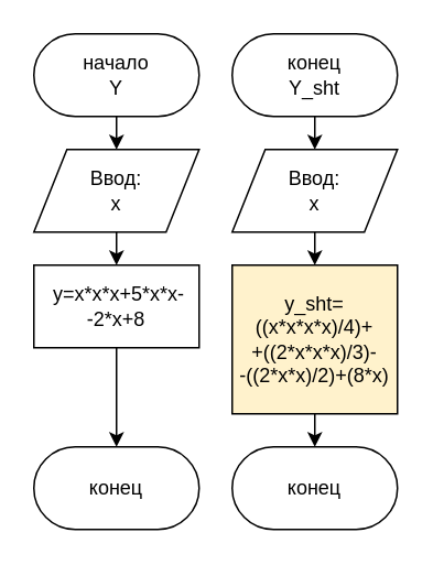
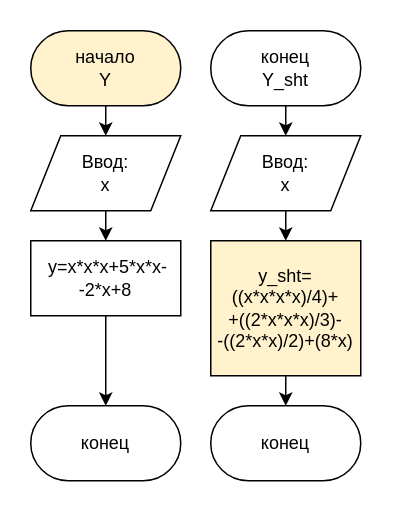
  <mxCell id="0" />
  <mxCell id="1" parent="0" />
  <mxCell id="2" style="edgeStyle=orthogonalEdgeStyle;rounded=0;orthogonalLoop=1;jettySize=auto;html=1;exitX=0.5;exitY=1;exitDx=0;exitDy=0;entryX=0.5;entryY=0;entryDx=0;entryDy=0;" parent="1" source="3" target="5" edge="1"><mxGeometry relative="1" as="geometry" /></mxCell>
- <mxCell id="3" value="начало&lt;br&gt;Y" style="rounded=1;whiteSpace=wrap;html=1;arcSize=50;" parent="1" vertex="1"><mxGeometry x="20" y="20" width="100" height="50" as="geometry" /></mxCell>
+ <mxCell id="3" value="начало&lt;br&gt;Y" style="rounded=1;whiteSpace=wrap;html=1;arcSize=50;fillColor=#fff2cc;" parent="1" vertex="1"><mxGeometry x="20" y="20" width="100" height="50" as="geometry" /></mxCell>
  <mxCell id="4" style="edgeStyle=orthogonalEdgeStyle;rounded=0;orthogonalLoop=1;jettySize=auto;html=1;exitX=0.5;exitY=1;exitDx=0;exitDy=0;entryX=0.5;entryY=0;entryDx=0;entryDy=0;" parent="1" source="5" target="7" edge="1"><mxGeometry relative="1" as="geometry" /></mxCell>
  <mxCell id="5" value="Ввод:&lt;br&gt;x" style="shape=parallelogram;perimeter=parallelogramPerimeter;whiteSpace=wrap;html=1;fixedSize=1;" parent="1" vertex="1"><mxGeometry x="20" y="90" width="100" height="50" as="geometry" /></mxCell>
  <mxCell id="6" style="edgeStyle=orthogonalEdgeStyle;rounded=0;orthogonalLoop=1;jettySize=auto;html=1;exitX=0.5;exitY=1;exitDx=0;exitDy=0;entryX=0.5;entryY=0;entryDx=0;entryDy=0;" parent="1" source="7" target="8" edge="1"><mxGeometry relative="1" as="geometry" /></mxCell>
  <mxCell id="7" value="&amp;nbsp;y=x*x*x+5*x*x-&lt;br&gt;-2*x+8" style="rounded=0;whiteSpace=wrap;html=1;" parent="1" vertex="1"><mxGeometry x="20" y="160" width="100" height="50" as="geometry" /></mxCell>
  <mxCell id="8" value="конец" style="rounded=1;whiteSpace=wrap;html=1;arcSize=50;" parent="1" vertex="1"><mxGeometry x="20" y="270" width="100" height="50" as="geometry" /></mxCell>
  <mxCell id="9" style="edgeStyle=orthogonalEdgeStyle;rounded=0;orthogonalLoop=1;jettySize=auto;html=1;exitX=0.5;exitY=1;exitDx=0;exitDy=0;entryX=0.5;entryY=0;entryDx=0;entryDy=0;" parent="1" source="10" target="12" edge="1"><mxGeometry relative="1" as="geometry" /></mxCell>
  <mxCell id="10" value="конец&lt;br&gt;Y_sht" style="rounded=1;whiteSpace=wrap;html=1;arcSize=50;" parent="1" vertex="1"><mxGeometry x="140" y="20" width="100" height="50" as="geometry" /></mxCell>
  <mxCell id="11" style="edgeStyle=orthogonalEdgeStyle;rounded=0;orthogonalLoop=1;jettySize=auto;html=1;exitX=0.5;exitY=1;exitDx=0;exitDy=0;entryX=0.5;entryY=0;entryDx=0;entryDy=0;" parent="1" source="12" target="14" edge="1"><mxGeometry relative="1" as="geometry" /></mxCell>
  <mxCell id="12" value="Ввод:&lt;br&gt;x" style="shape=parallelogram;perimeter=parallelogramPerimeter;whiteSpace=wrap;html=1;fixedSize=1;" parent="1" vertex="1"><mxGeometry x="140" y="90" width="100" height="50" as="geometry" /></mxCell>
  <mxCell id="13" style="edgeStyle=orthogonalEdgeStyle;rounded=0;orthogonalLoop=1;jettySize=auto;html=1;exitX=0.5;exitY=1;exitDx=0;exitDy=0;entryX=0.5;entryY=0;entryDx=0;entryDy=0;" parent="1" source="14" target="15" edge="1"><mxGeometry relative="1" as="geometry" /></mxCell>
  <mxCell id="14" value="y_sht=((x*x*x*x)/4)+&lt;br&gt;+((2*x*x*x)/3)-&lt;br&gt;-((2*x*x)/2)+(8*x)" style="rounded=0;whiteSpace=wrap;html=1;fillColor=#fff2cc;" parent="1" vertex="1"><mxGeometry x="140" y="160" width="100" height="90" as="geometry" /></mxCell>
  <mxCell id="15" value="конец" style="rounded=1;whiteSpace=wrap;html=1;arcSize=50;" parent="1" vertex="1"><mxGeometry x="140" y="270" width="100" height="50" as="geometry" /></mxCell>
